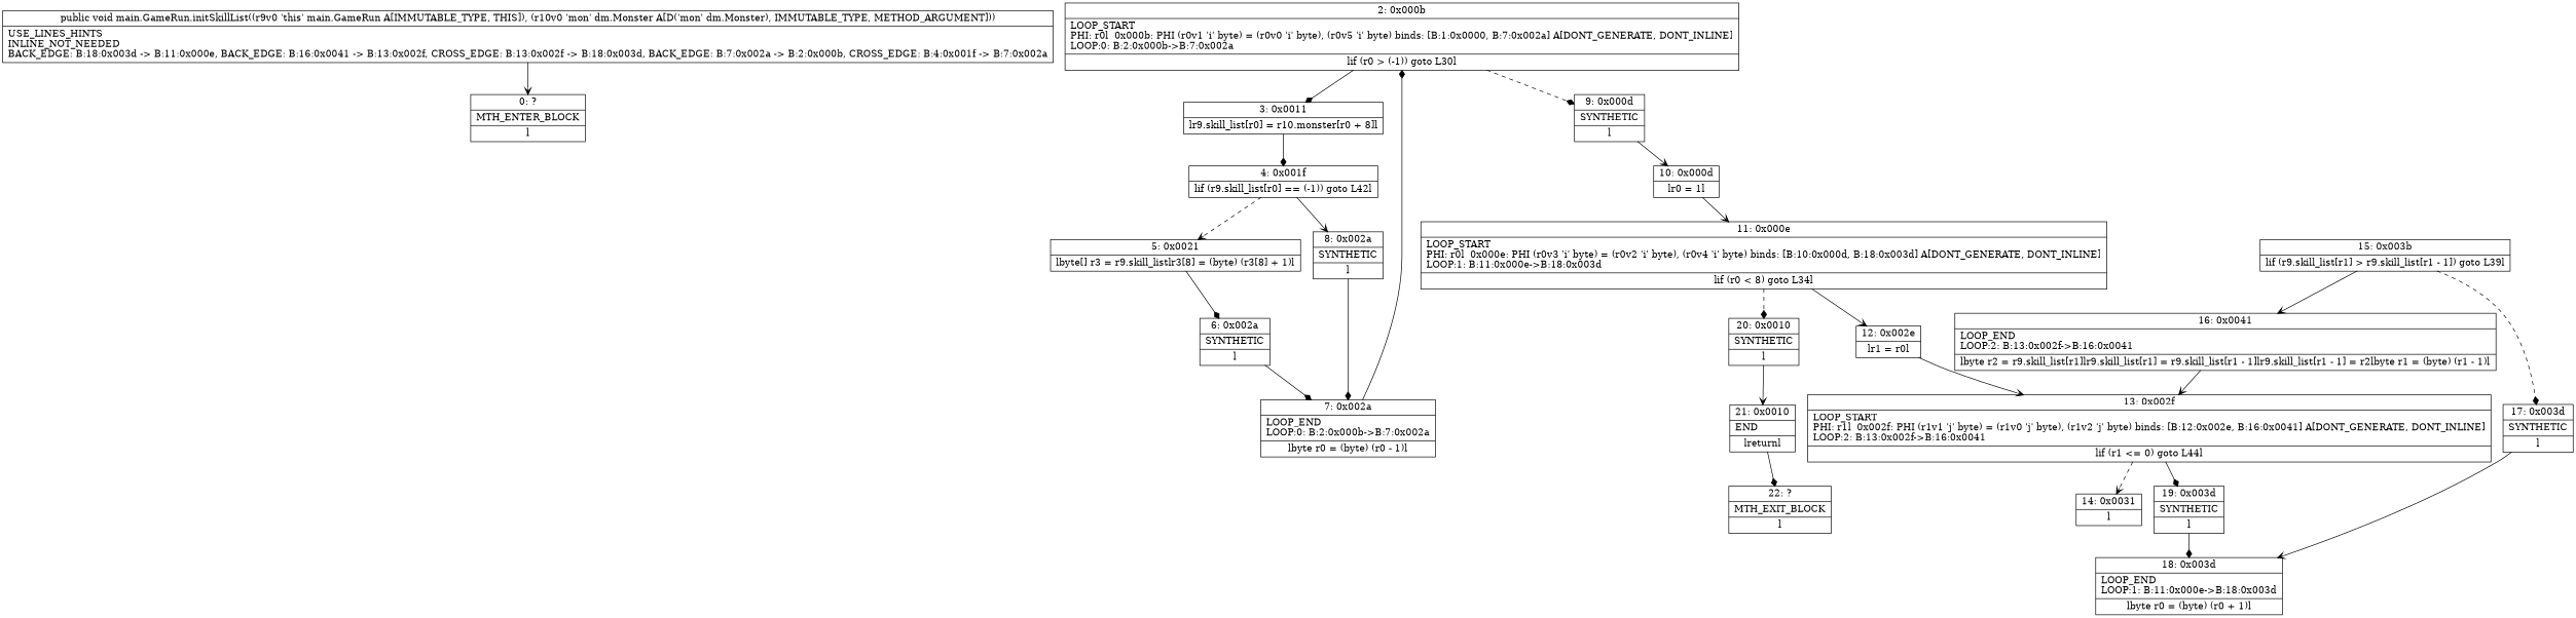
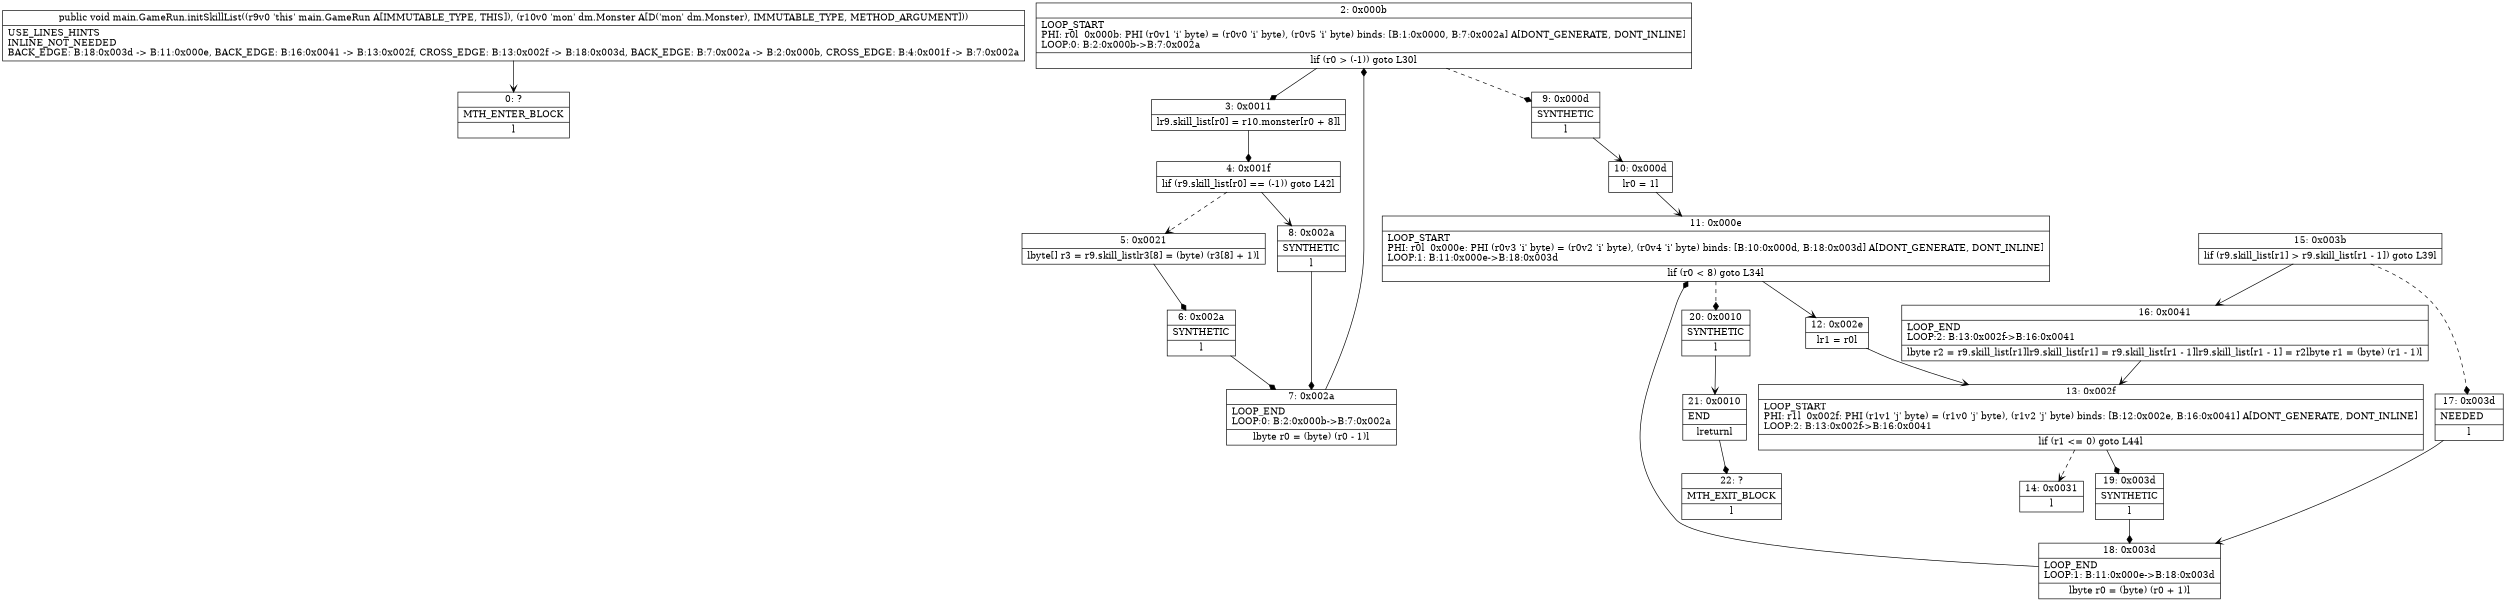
  digraph {
    node [shape=record]
    edge [arrowhead=diamond]
    n1 [label="{0\:\ ?|MTH_ENTER_BLOCK\l|l}"]
    n2 [label="{2\:\ 0x000b|LOOP_START\lPHI: r0l  0x000b: PHI (r0v1 'i' byte) = (r0v0 'i' byte), (r0v5 'i' byte) binds: [B:1:0x0000, B:7:0x002a] A[DONT_GENERATE, DONT_INLINE]\lLOOP:0: B:2:0x000b\-\>B:7:0x002a\l|lif (r0 \> (\-1)) goto L30l}"]
    n3 [label="{3\:\ 0x0011|lr9.skill_list[r0] = r10.monster[r0 + 8]l}"]
    n4 [label="{9\:\ 0x000d|SYNTHETIC\l|l}"]
    n5 [label="{4\:\ 0x001f|lif (r9.skill_list[r0] == (\-1)) goto L42l}"]
    n6 [label="{10\:\ 0x000d|lr0 = 1l}"]
    n7 [label="{5\:\ 0x0021|lbyte[] r3 = r9.skill_listlr3[8] = (byte) (r3[8] + 1)l}"]
    n8 [label="{8\:\ 0x002a|SYNTHETIC\l|l}"]
    n9 [label="{6\:\ 0x002a|SYNTHETIC\l|l}"]
    n10 [label="{7\:\ 0x002a|LOOP_END\lLOOP:0: B:2:0x000b\-\>B:7:0x002a\l|lbyte r0 = (byte) (r0 \- 1)l}"]
    n11 [label="{11\:\ 0x000e|LOOP_START\lPHI: r0l  0x000e: PHI (r0v3 'i' byte) = (r0v2 'i' byte), (r0v4 'i' byte) binds: [B:10:0x000d, B:18:0x003d] A[DONT_GENERATE, DONT_INLINE]\lLOOP:1: B:11:0x000e\-\>B:18:0x003d\l|lif (r0 \< 8) goto L34l}"]
    n12 [label="{12\:\ 0x002e|lr1 = r0l}"]
    n13 [label="{20\:\ 0x0010|SYNTHETIC\l|l}"]
    n14 [label="{13\:\ 0x002f|LOOP_START\lPHI: r1l  0x002f: PHI (r1v1 'j' byte) = (r1v0 'j' byte), (r1v2 'j' byte) binds: [B:12:0x002e, B:16:0x0041] A[DONT_GENERATE, DONT_INLINE]\lLOOP:2: B:13:0x002f\-\>B:16:0x0041\l|lif (r1 \<= 0) goto L44l}"]
    n15 [label="{21\:\ 0x0010|END\l|lreturnl}"]
    n16 [label="{14\:\ 0x0031|l}"]
    n17 [label="{19\:\ 0x003d|SYNTHETIC\l|l}"]
    n18 [label="{18\:\ 0x003d|LOOP_END\lLOOP:1: B:11:0x000e\-\>B:18:0x003d\l|lbyte r0 = (byte) (r0 + 1)l}"]
    n19 [label="{15\:\ 0x003b|lif (r9.skill_list[r1] \> r9.skill_list[r1 \- 1]) goto L39l}"]
    n20 [label="{16\:\ 0x0041|LOOP_END\lLOOP:2: B:13:0x002f\-\>B:16:0x0041\l|lbyte r2 = r9.skill_list[r1]lr9.skill_list[r1] = r9.skill_list[r1 \- 1]lr9.skill_list[r1 \- 1] = r2lbyte r1 = (byte) (r1 \- 1)l}"]
-   n21 [label="{17\:\ 0x003d|SYNTHETIC\l|l}"]
+   n21 [label="{17\:\ 0x003d|NEEDED\l|l}"]
    n22 [label="{22\:\ ?|MTH_EXIT_BLOCK\l|l}"]
    n23 [label="{public void main.GameRun.initSkillList((r9v0 'this' main.GameRun A[IMMUTABLE_TYPE, THIS]), (r10v0 'mon' dm.Monster A[D('mon' dm.Monster), IMMUTABLE_TYPE, METHOD_ARGUMENT]))  | USE_LINES_HINTS\lINLINE_NOT_NEEDED\lBACK_EDGE: B:18:0x003d \-\> B:11:0x000e, BACK_EDGE: B:16:0x0041 \-\> B:13:0x002f, CROSS_EDGE: B:13:0x002f \-\> B:18:0x003d, BACK_EDGE: B:7:0x002a \-\> B:2:0x000b, CROSS_EDGE: B:4:0x001f \-\> B:7:0x002a\l}"]
    n2 -> n3
    n2 -> n4 [style=dashed]
    n3 -> n5
    n4 -> n6 [arrowhead=vee]
    n5 -> n7 [arrowhead=vee style=dashed]
    n5 -> n8 [arrowhead=vee]
    n6 -> n11 [arrowhead=vee]
    n7 -> n9
    n8 -> n10
    n9 -> n10
    n10 -> n2
    n11 -> n12 [arrowhead=vee]
    n11 -> n13 [style=dashed]
    n12 -> n14 [arrowhead=vee]
    n13 -> n15 [arrowhead=vee]
    n14 -> n16 [arrowhead=vee style=dashed]
    n14 -> n17
    n15 -> n22
    n17 -> n18
+   n18 -> n11
    n19 -> n20 [arrowhead=vee]
    n19 -> n21 [style=dashed]
    n20 -> n14 [arrowhead=vee]
    n21 -> n18 [arrowhead=vee]
    n23 -> n1 [arrowhead=vee]
  }
